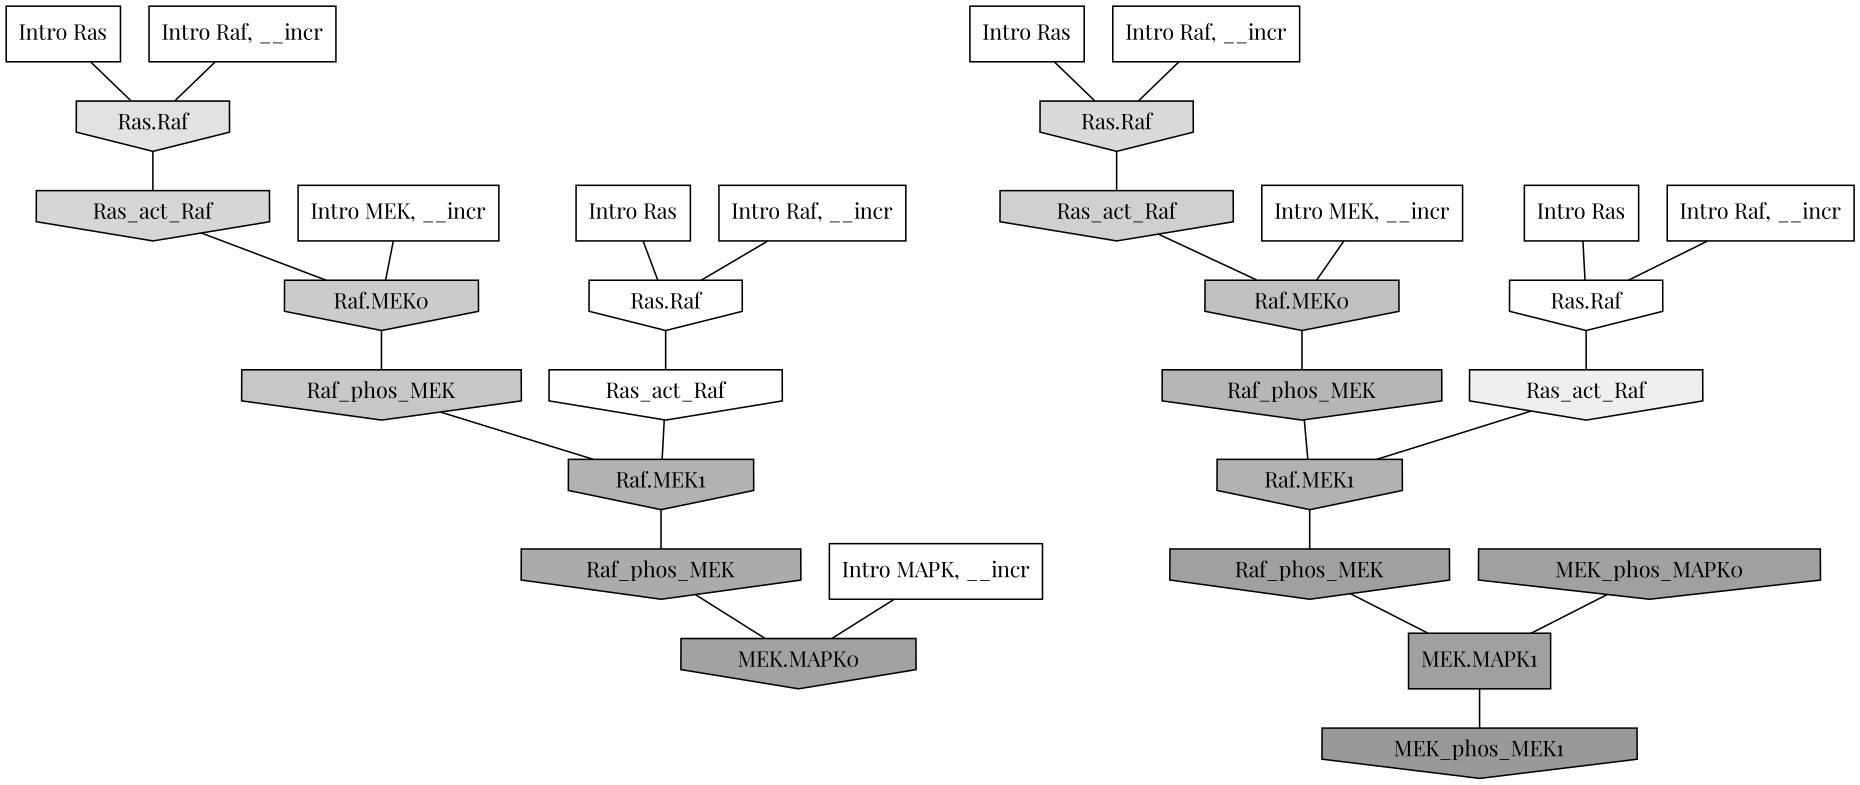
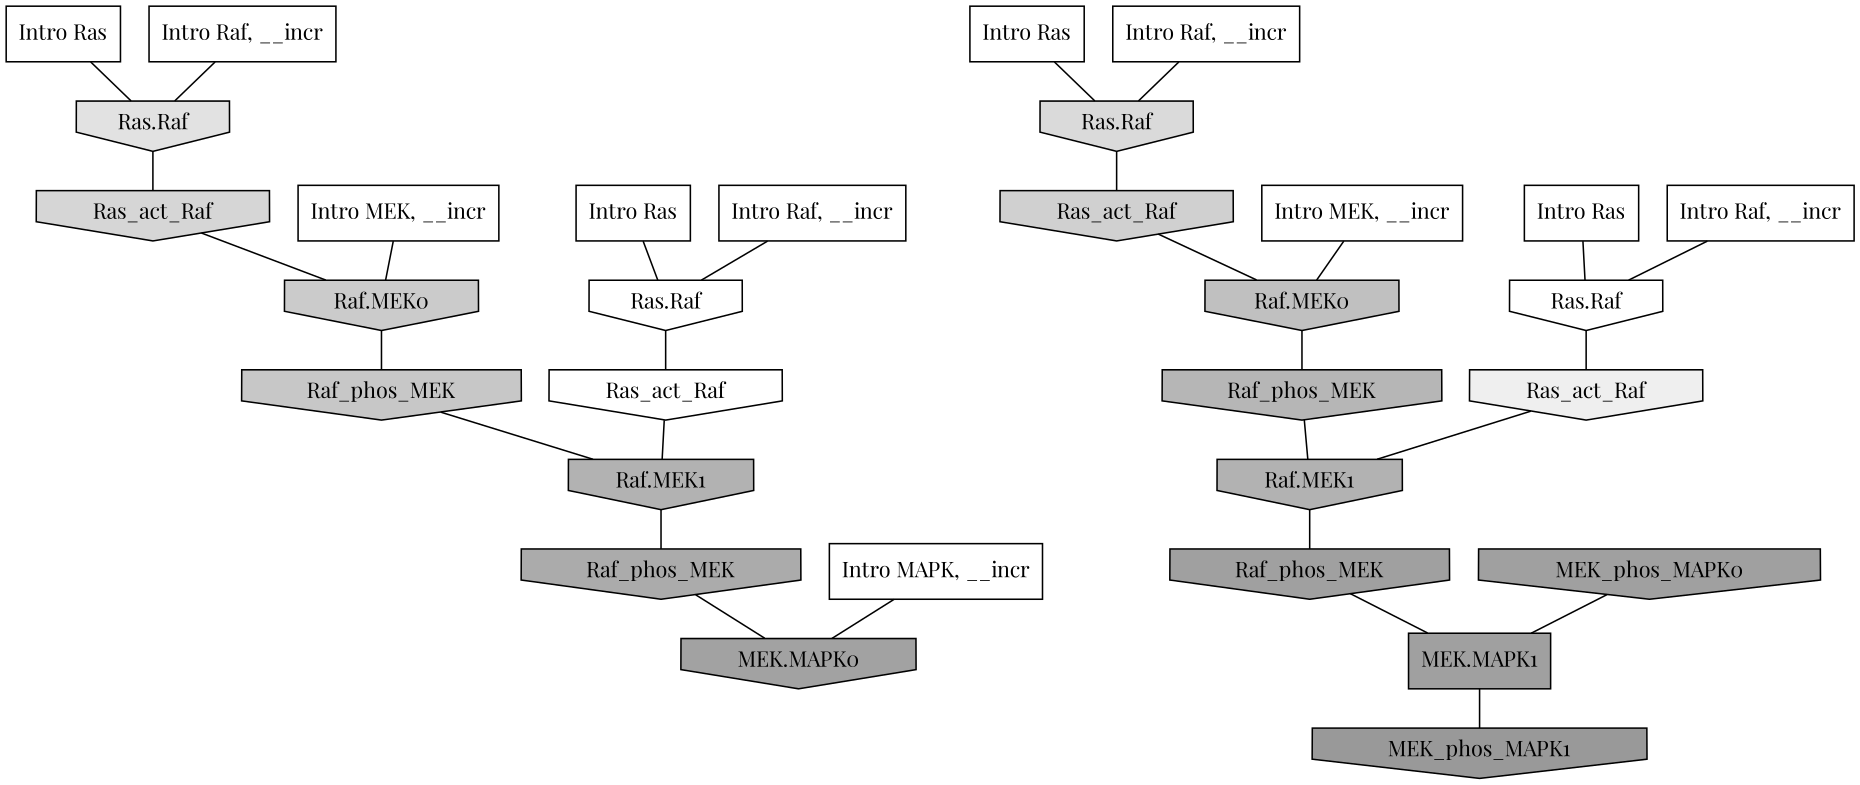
  digraph {
    fontname="Playfair Display"
    rankdir=TB
    ranksep=0.30
    node [fillcolor="0.000 0.000 1.000" fontname="Playfair Display" shape=invhouse style=filled]
    edge [color="0.000 0.000 0.000" dir=none fontname="Playfair Display"]
    n1 [label="Intro Ras" shape=rectangle]
    n2 [fillcolor="0.000 0.000 0.885" label="Ras.Raf"]
    n3 [fillcolor="0.000 0.000 0.836" label=Ras_act_Raf]
    n4 [label="Intro Ras" shape=rectangle]
    n5 [fillcolor="0.000 0.000 0.854" label="Ras.Raf"]
    n6 [fillcolor="0.000 0.000 0.813" label=Ras_act_Raf]
    n7 [label="Intro Ras" shape=rectangle]
    n8 [label="Ras.Raf"]
    n9 [fillcolor="0.000 0.000 0.936" label=Ras_act_Raf]
    n10 [label="Intro Ras" shape=rectangle]
    n11 [fillcolor="0.000 0.000 0.999" label="Ras.Raf"]
    n12 [fillcolor="0.000 0.000 0.999" label=Ras_act_Raf]
    n13 [label="Intro Raf, __incr" shape=rectangle]
    n14 [label="Intro Raf, __incr" shape=rectangle]
    n15 [label="Intro Raf, __incr" shape=rectangle]
    n16 [label="Intro Raf, __incr" shape=rectangle]
    n17 [label="Intro MEK, __incr" shape=rectangle]
    n18 [fillcolor="0.000 0.000 0.751" label="Raf.MEK0"]
    n19 [fillcolor="0.000 0.000 0.711" label=Raf_phos_MEK]
    n20 [label="Intro MEK, __incr" shape=rectangle]
    n21 [fillcolor="0.000 0.000 0.794" label="Raf.MEK0"]
    n22 [fillcolor="0.000 0.000 0.780" label=Raf_phos_MEK]
    n23 [label="Intro MAPK, __incr" shape=rectangle]
    n24 [fillcolor="0.000 0.000 0.634" label="MEK.MAPK0"]
    n25 [fillcolor="0.000 0.000 0.697" label="Raf.MEK1"]
    n26 [fillcolor="0.000 0.000 0.696" label="Raf.MEK1"]
    n27 [fillcolor="0.000 0.000 0.670" label=Raf_phos_MEK]
    n28 [fillcolor="0.000 0.000 0.626" label=Raf_phos_MEK]
    n29 [fillcolor="0.000 0.000 0.626" label="MEK.MAPK1" shape=box]
    n30 [fillcolor="0.000 0.000 0.628" label=MEK_phos_MAPK0]
-   n31 [fillcolor="0.000 0.000 0.600" label=MEK_phos_MEK1]
+   n31 [fillcolor="0.000 0.000 0.600" label=MEK_phos_MAPK1]
    n1 -> n2
    n2 -> n3
    n3 -> n21
    n4 -> n5
    n5 -> n6
    n6 -> n18
    n7 -> n8
    n8 -> n9
    n9 -> n25
    n10 -> n11
    n11 -> n12
    n12 -> n26
    n13 -> n8
    n14 -> n11
    n15 -> n5
    n16 -> n2
    n17 -> n18
    n18 -> n19
    n19 -> n25
    n20 -> n21
    n21 -> n22
    n22 -> n26
    n23 -> n24
    n25 -> n28
    n26 -> n27
    n27 -> n24
    n28 -> n29
    n29 -> n31
    n30 -> n29
  }
